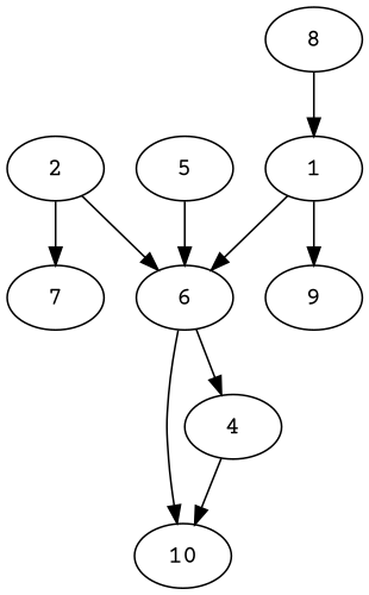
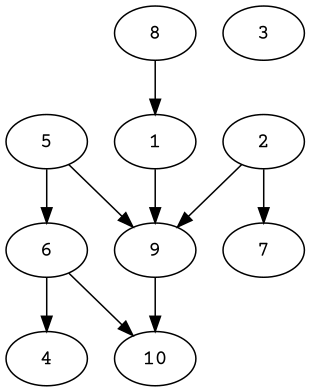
  digraph {
    fontname="Courier Prime"
    node [alpha=0.18 fontname="Courier Prime"]
    edge [fontname="Courier Prime"]
    1 [expect_size=44777472]
    6 [alpha=0.04 expect_size=25587712]
    9 [alpha=0.17 expect_size=44911616]
    10 [alpha=0.19 expect_size=26398720]
    4 [alpha=0.07 expect_size=9574400]
    8 [alpha=0.05 expect_size=43780096]
    2 [expect_size=33159168]
    7 [alpha=0.13 expect_size=25321472]
+   3 [alpha=0.02 expect_size=10790912]
    5 [alpha=0.10 expect_size=27136000]
-   1 -> 6
    1 -> 9
    6 -> 10
    6 -> 4
-   4 -> 10
+   9 -> 10
    8 -> 1
-   2 -> 6
+   2 -> 9
    2 -> 7
    5 -> 6
+   5 -> 9
  }
